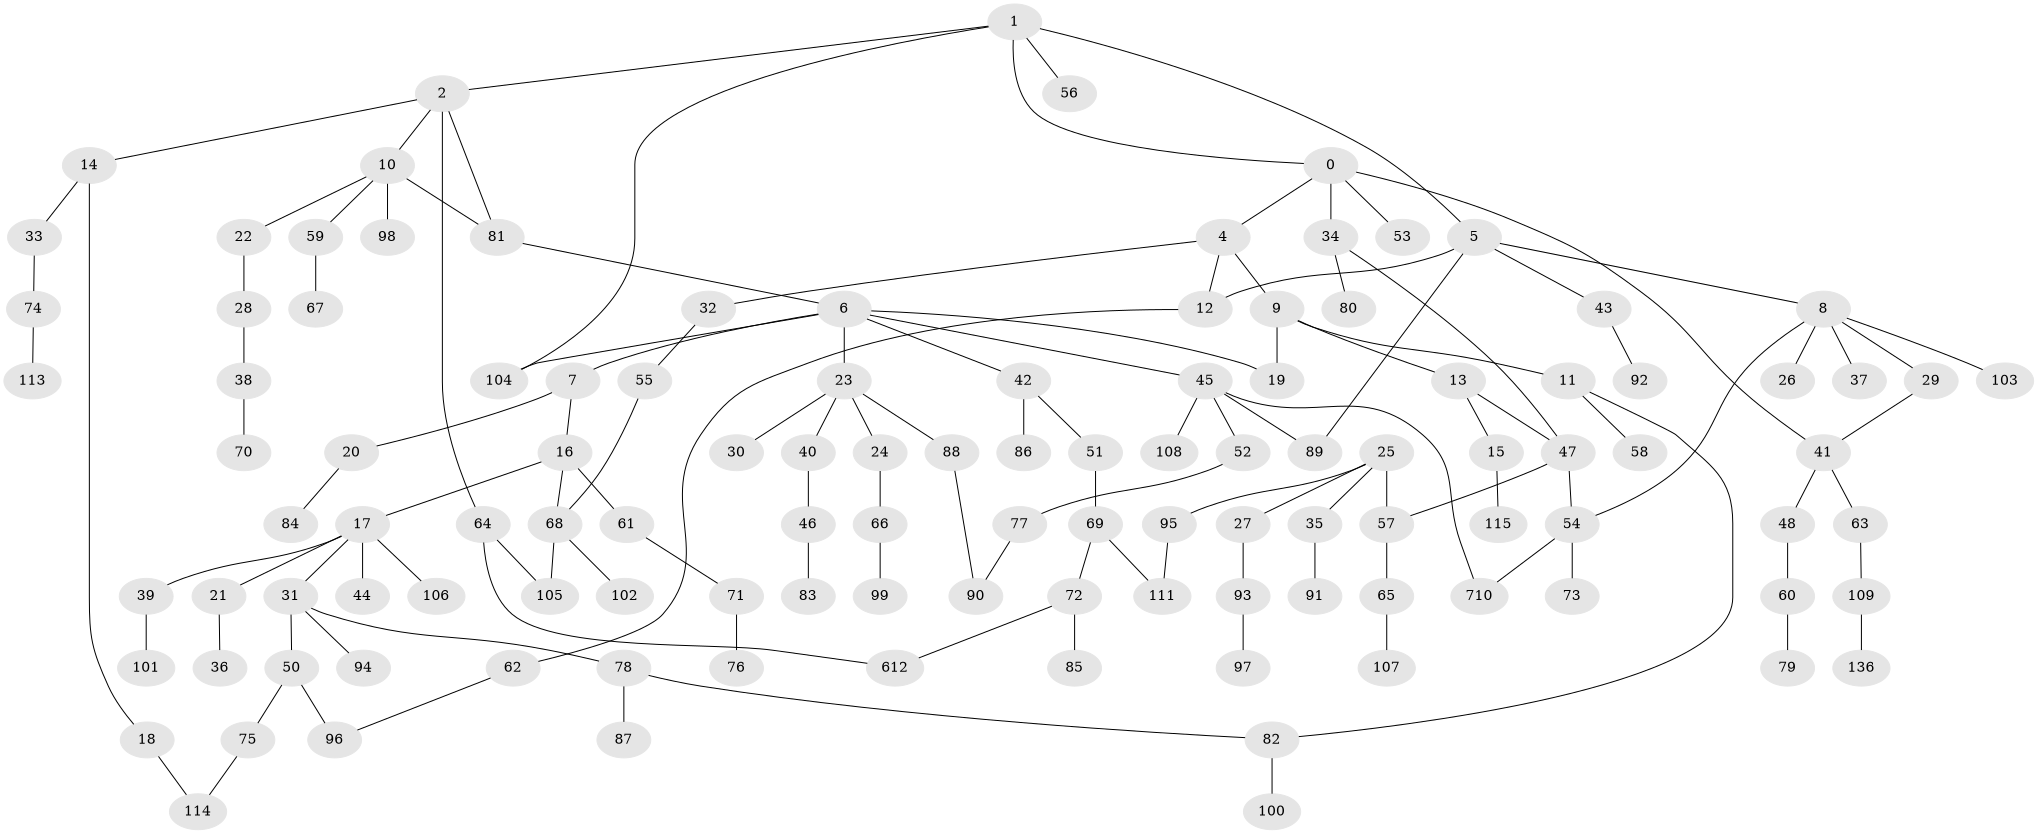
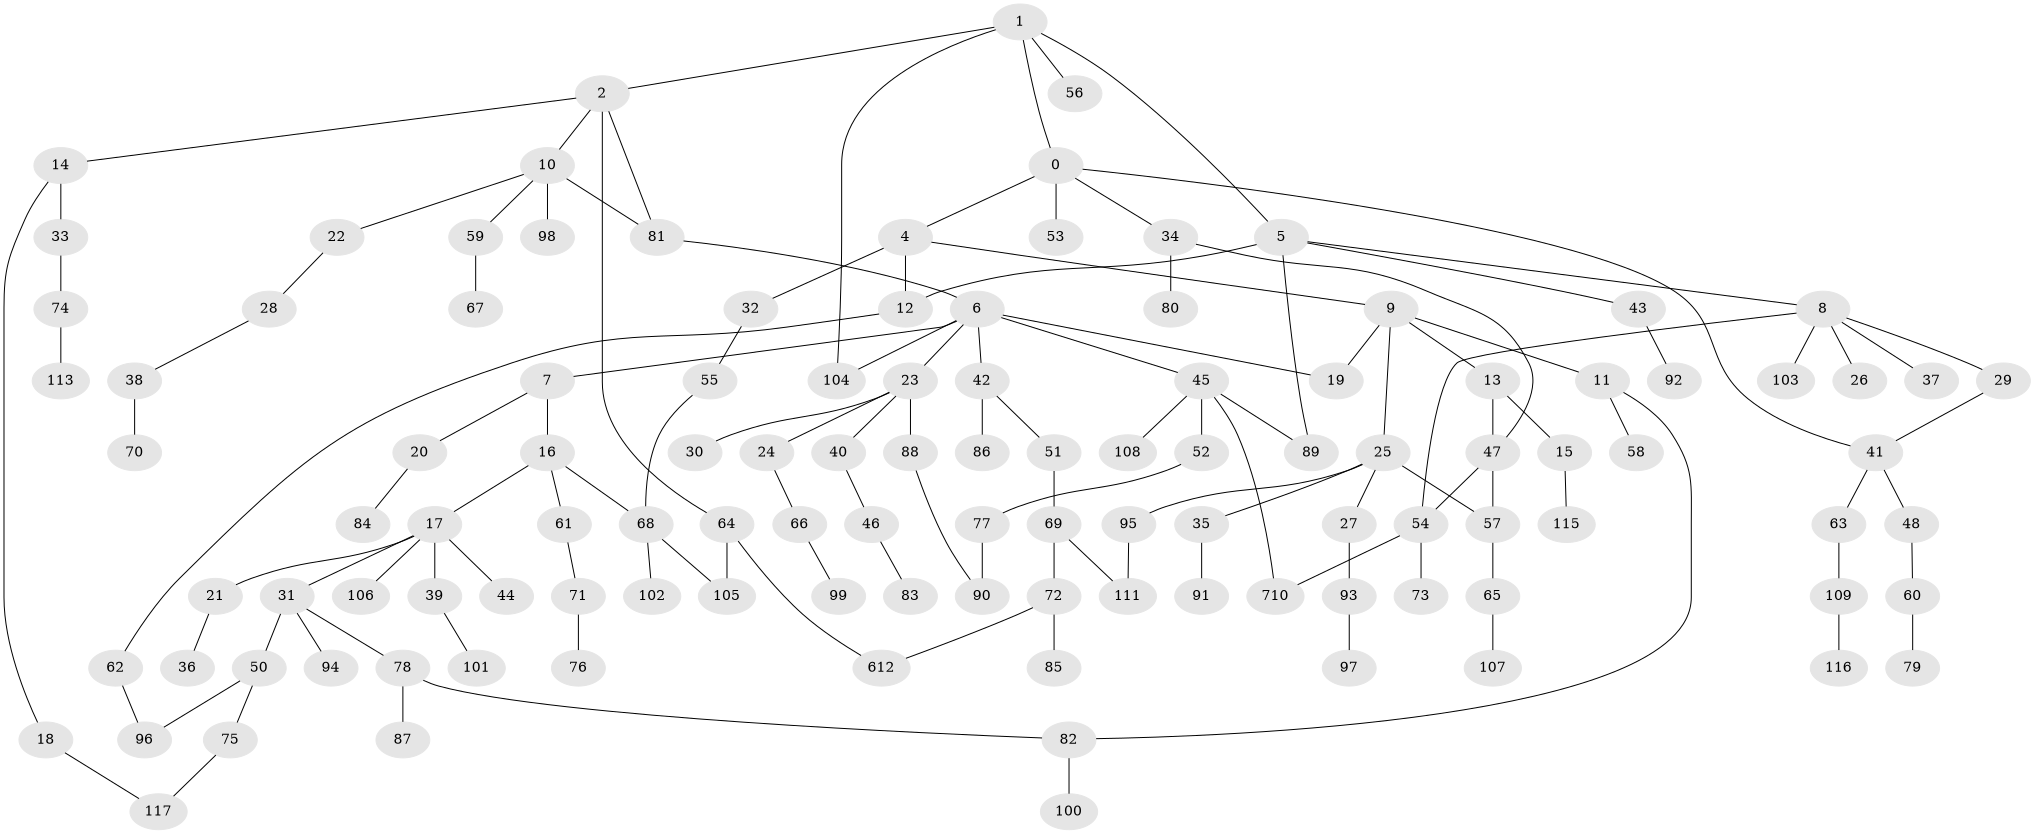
  graph {
    node [color=gray90 style=filled]
    1
    2
    n3 [label=0]
    5
    56
    104
    10
    14
    64
    81
    4
    34
    41
    53
    12
    8
    43
    89
    6
    7
    19
    23
    42
    45
    22
    59
    98
    18
    33
    105
    n31 [label=612]
    9
    32
    47
    80
    48
    63
    11
    13
    25
    62
    55
    26
    29
    37
    54
    103
    92
    16
    20
    24
    30
    40
    88
    51
    86
    52
    108
    n59 [label=710]
    17
    61
    68
    84
    73
    58
    82
    15
    27
    35
    57
    95
    28
    67
    100
    96
    115
    93
-   114
+   114 [label=117]
    74
    21
    31
    39
    44
    106
    71
    102
    36
    50
    78
    94
    101
    38
    66
    46
    90
    99
    91
    65
    111
    97
    70
    75
    87
    113
    83
    60
    109
    69
    77
    79
    72
    107
    76
-   116 [label=136]
+   116
    85
    1 -- 2
    1 -- n3
    1 -- 5
    1 -- 56
    1 -- 104
    2 -- 10
    2 -- 14
    2 -- 64
    2 -- 81
    n3 -- 4
    n3 -- 34
    n3 -- 41
    n3 -- 53
    5 -- 12
    5 -- 8
    5 -- 43
    5 -- 89
    10 -- 81
    10 -- 22
    10 -- 59
    10 -- 98
    14 -- 18
    14 -- 33
    64 -- 105
    64 -- n31
    81 -- 6
    4 -- 12
    4 -- 9
    4 -- 32
    34 -- 47
    34 -- 80
    41 -- 48
    41 -- 63
    12 -- 62
    8 -- 26
    8 -- 29
    8 -- 37
    8 -- 54
    8 -- 103
    43 -- 92
    6 -- 104
    6 -- 7
    6 -- 19
    6 -- 23
    6 -- 42
    6 -- 45
    7 -- 16
    7 -- 20
    23 -- 24
    23 -- 30
    23 -- 40
    23 -- 88
    42 -- 51
    42 -- 86
    45 -- 89
    45 -- 52
    45 -- 108
    45 -- n59
    22 -- 28
    59 -- 67
    18 -- 114
    33 -- 74
    9 -- 19
    9 -- 11
    9 -- 13
+   9 -- 25
    32 -- 55
    47 -- 54
    47 -- 57
    48 -- 60
    63 -- 109
    11 -- 58
    11 -- 82
    13 -- 47
    13 -- 15
    25 -- 27
    25 -- 35
    25 -- 57
    25 -- 95
    62 -- 96
    55 -- 68
    29 -- 41
    54 -- n59
    54 -- 73
    16 -- 17
    16 -- 61
    16 -- 68
    20 -- 84
    24 -- 66
    40 -- 46
    88 -- 90
    51 -- 69
    52 -- 77
    17 -- 21
    17 -- 31
    17 -- 39
    17 -- 44
    17 -- 106
    61 -- 71
    68 -- 105
    68 -- 102
    82 -- 100
    15 -- 115
    27 -- 93
    35 -- 91
    57 -- 65
    95 -- 111
    28 -- 38
    93 -- 97
    74 -- 113
    21 -- 36
    31 -- 50
    31 -- 78
    31 -- 94
    39 -- 101
    71 -- 76
    50 -- 96
    50 -- 75
    78 -- 82
    78 -- 87
    38 -- 70
    66 -- 99
    46 -- 83
    65 -- 107
    75 -- 114
    60 -- 79
    109 -- 116
    69 -- 111
    69 -- 72
    77 -- 90
    72 -- n31
    72 -- 85
  }
